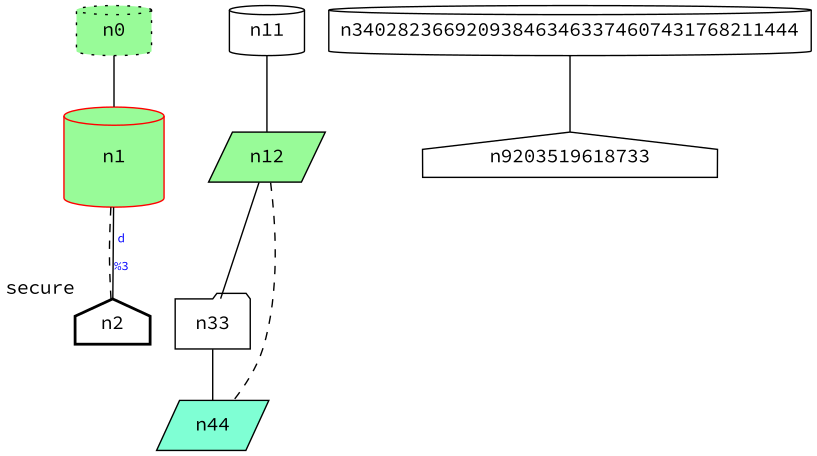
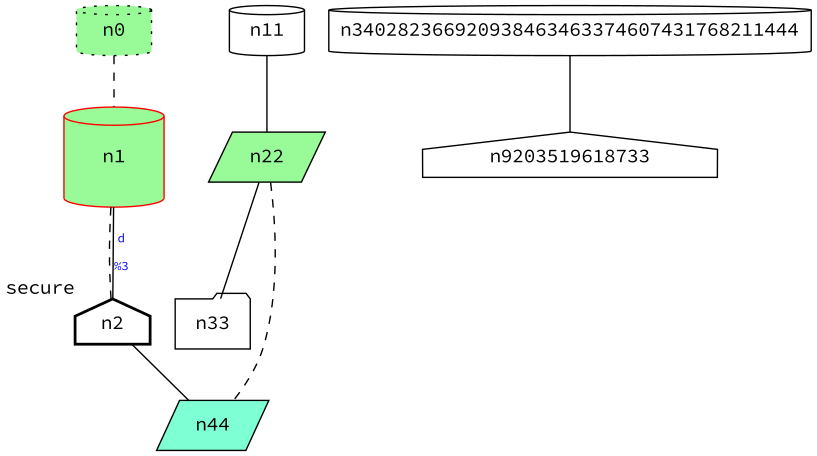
  graph {
    fontcolor=blue
    fontname="Source Code Pro"
    rankdir=TB
    node [fillcolor=white fontname="Source Code Pro" shape=cylinder style=filled]
    edge [fontname="Source Code Pro"]
    n0 [fillcolor=palegreen style="dotted,filled"]
    n1 [color=red fillcolor=palegreen height=1 width=1]
    n2 [shape=house style="bold,filled" xlabel=secure]
-   n22 [fillcolor=palegreen shape=parallelogram label=n12]
+   n22 [fillcolor=palegreen shape=parallelogram]
    n11
    n33 [shape=folder]
    n44 [fillcolor=aquamarine shape=parallelogram]
    n9203519618733 [shape=house]
    n340282366920938463463374607431768211444
-   n0 -- n1 [style=solid]
+   n0 -- n1 [style=dashed]
    n1 -- n2 [style=dashed]
    n1 -- n2 [fontcolor=blue fontsize=9 label="d\n\l\G"]
    n22 -- n33
    n22 -- n44 [style=dashed]
    n11 -- n22
-   n33 -- n44
+   n2 -- n44
    n340282366920938463463374607431768211444 -- n9203519618733
  }
